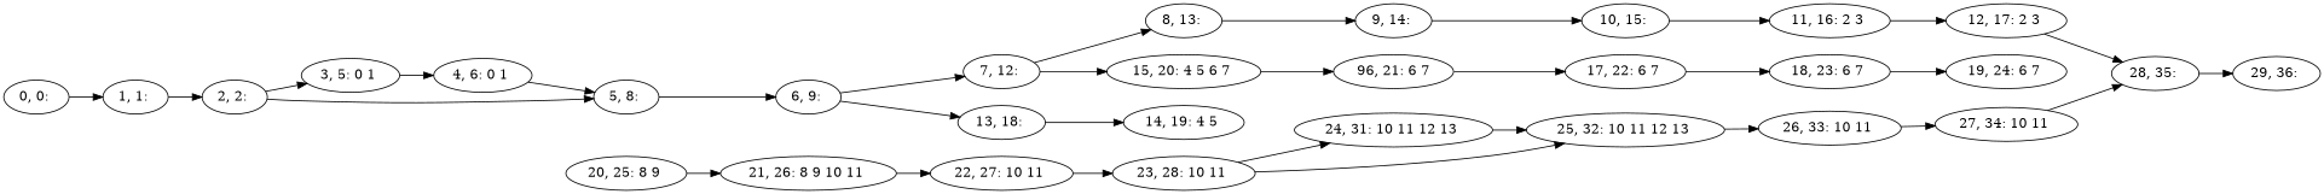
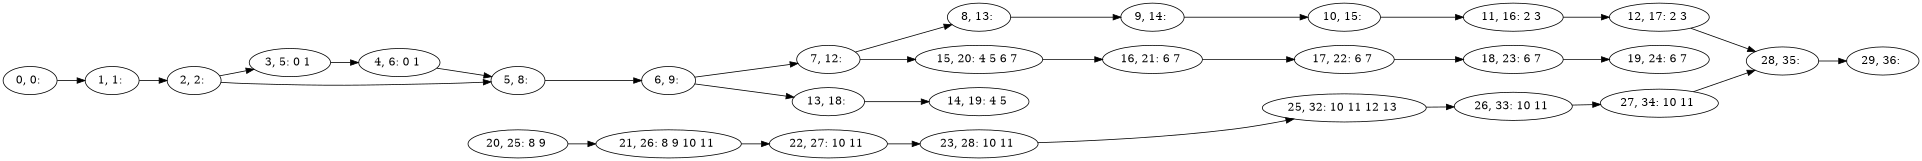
  digraph {
    rankdir=LR
    n1 [label="0, 0: "]
    n2 [label="1, 1: "]
    n3 [label="2, 2: "]
    n4 [label="3, 5: 0 1 "]
    n5 [label="5, 8: "]
    n6 [label="4, 6: 0 1 "]
    n7 [label="6, 9: "]
    n8 [label="7, 12: "]
    n9 [label="13, 18: "]
    n10 [label="8, 13: "]
    n11 [label="15, 20: 4 5 6 7 "]
    n12 [label="14, 19: 4 5 "]
    n13 [label="9, 14: "]
    n14 [label="10, 15: "]
    n15 [label="11, 16: 2 3 "]
    n16 [label="12, 17: 2 3 "]
    n17 [label="28, 35: "]
    n18 [label="29, 36: "]
-   n19 [label="96, 21: 6 7"]
+   n19 [label="16, 21: 6 7 "]
    n20 [label="17, 22: 6 7 "]
    n21 [label="18, 23: 6 7 "]
    n22 [label="19, 24: 6 7 "]
    n23 [label="20, 25: 8 9 "]
    n24 [label="21, 26: 8 9 10 11 "]
    n25 [label="22, 27: 10 11 "]
    n26 [label="23, 28: 10 11 "]
-   n27 [label="24, 31: 10 11 12 13 "]
    n28 [label="25, 32: 10 11 12 13 "]
    n29 [label="26, 33: 10 11 "]
    n30 [label="27, 34: 10 11 "]
    n1 -> n2
    n2 -> n3
    n3 -> n4
    n3 -> n5
    n4 -> n6
    n5 -> n7
    n6 -> n5
    n7 -> n8
    n7 -> n9
    n8 -> n10
    n8 -> n11
    n9 -> n12
    n10 -> n13
    n11 -> n19
    n13 -> n14
    n14 -> n15
    n15 -> n16
    n16 -> n17
    n17 -> n18
    n19 -> n20
    n20 -> n21
    n21 -> n22
    n23 -> n24
    n24 -> n25
    n25 -> n26
-   n26 -> n27
    n26 -> n28
-   n27 -> n28
    n28 -> n29
    n29 -> n30
    n30 -> n17
  }
